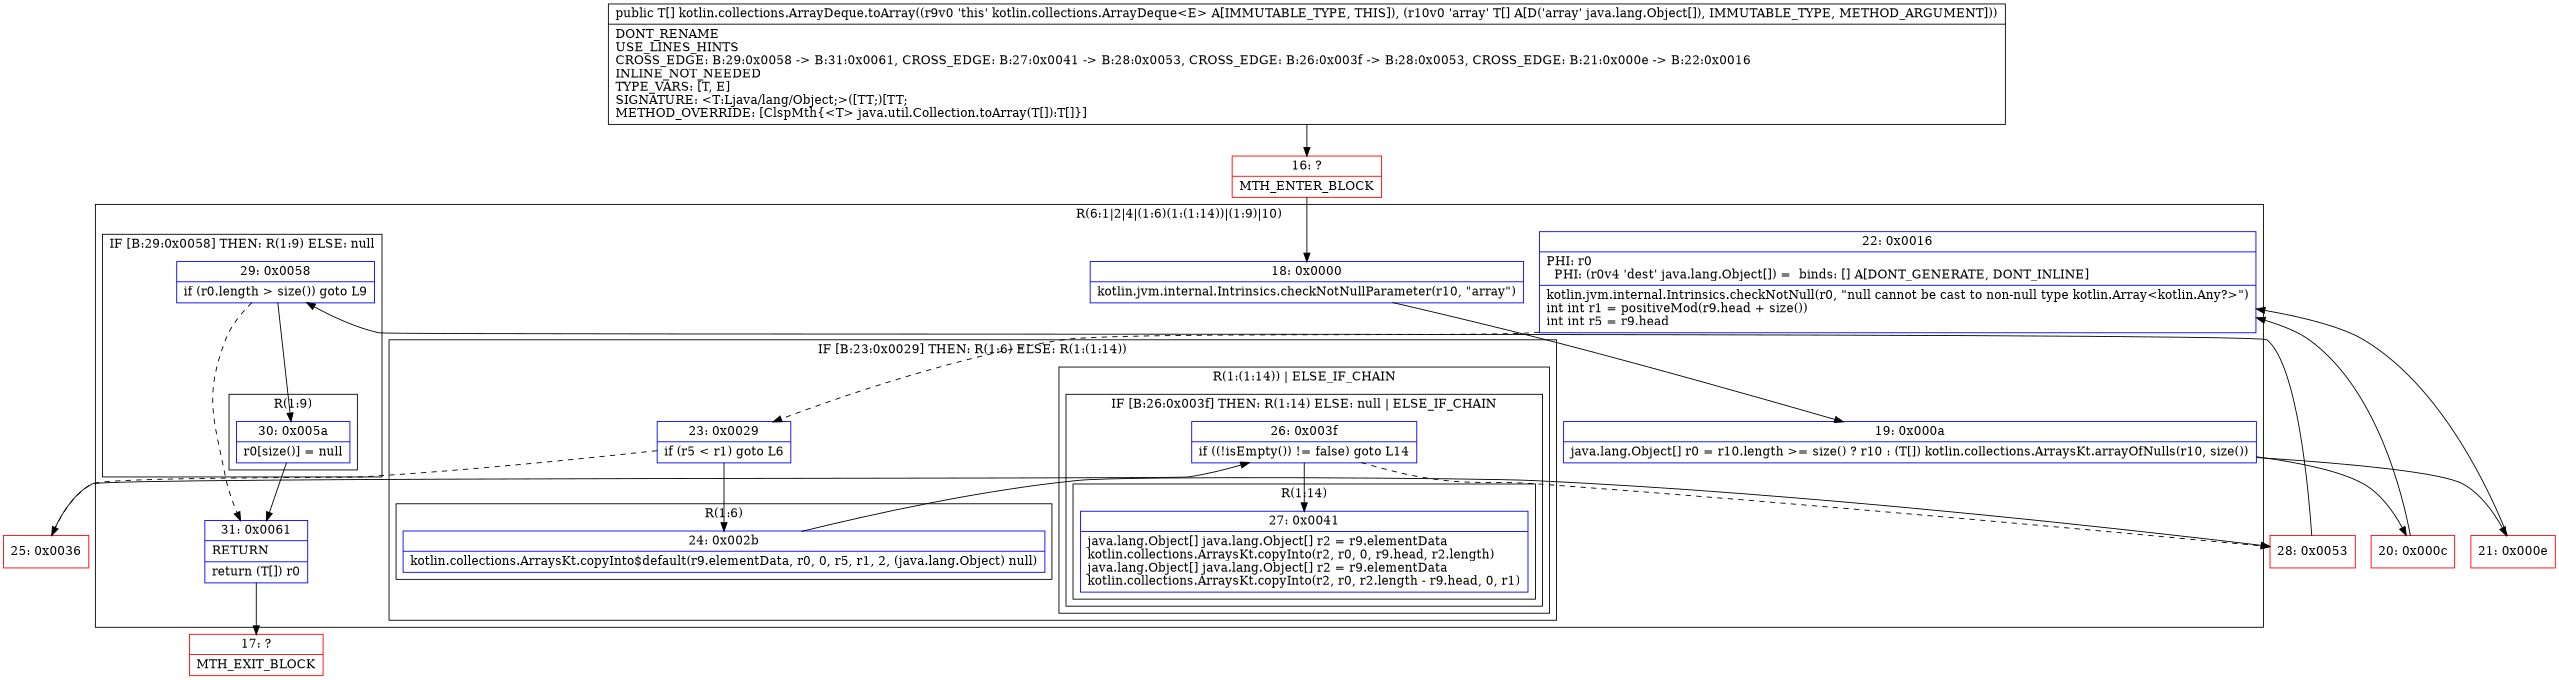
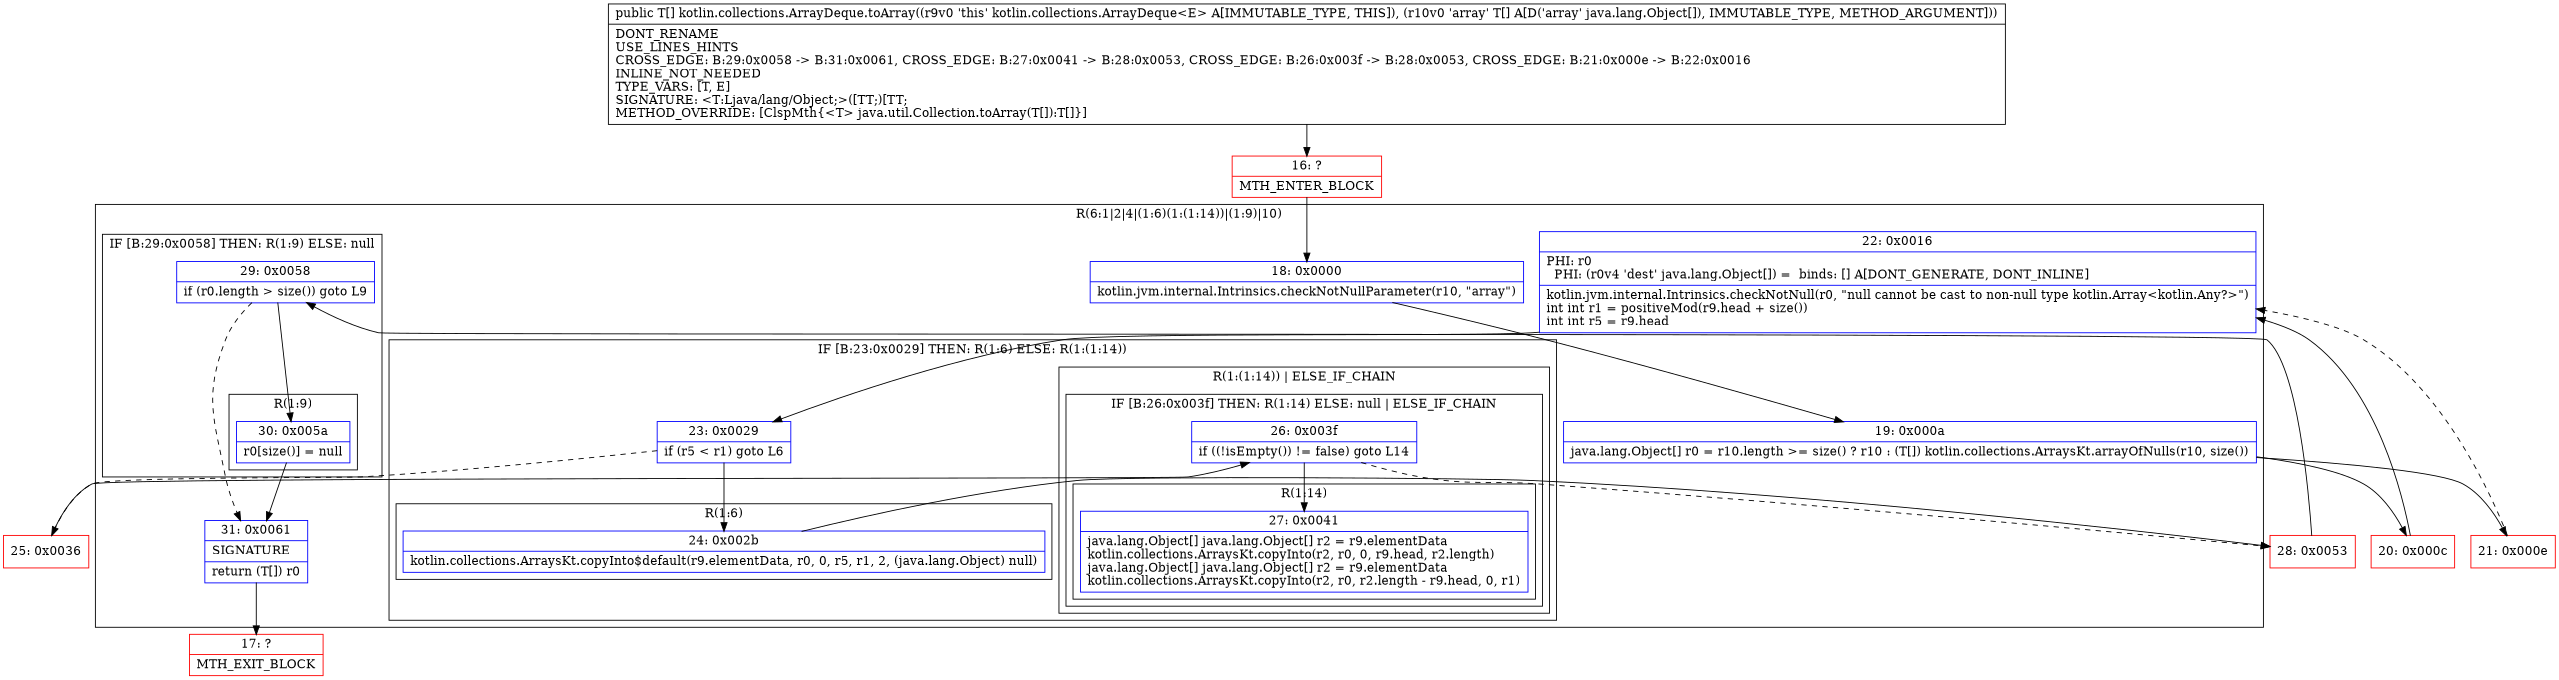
  digraph {
    node [color=blue shape=record]
    n1 [label="{24\:\ 0x002b|kotlin.collections.ArraysKt.copyInto$default(r9.elementData, r0, 0, r5, r1, 2, (java.lang.Object) null)\l}"]
    n2 [label="{27\:\ 0x0041|java.lang.Object[] java.lang.Object[] r2 = r9.elementData\lkotlin.collections.ArraysKt.copyInto(r2, r0, 0, r9.head, r2.length)\ljava.lang.Object[] java.lang.Object[] r2 = r9.elementData\lkotlin.collections.ArraysKt.copyInto(r2, r0, r2.length \- r9.head, 0, r1)\l}"]
    n3 [label="{26\:\ 0x003f|if ((!isEmpty()) != false) goto L14\l}"]
    n4 [label="{23\:\ 0x0029|if (r5 \< r1) goto L6\l}"]
    n5 [label="{30\:\ 0x005a|r0[size()] = null\l}"]
    n6 [label="{29\:\ 0x0058|if (r0.length \> size()) goto L9\l}"]
    n7 [label="{18\:\ 0x0000|kotlin.jvm.internal.Intrinsics.checkNotNullParameter(r10, \"array\")\l}"]
    n8 [label="{19\:\ 0x000a|java.lang.Object[] r0 = r10.length \>= size() ? r10 : (T[]) kotlin.collections.ArraysKt.arrayOfNulls(r10, size())\l}"]
    n9 [label="{22\:\ 0x0016|PHI: r0 \l  PHI: (r0v4 'dest' java.lang.Object[]) =  binds: [] A[DONT_GENERATE, DONT_INLINE]\l|kotlin.jvm.internal.Intrinsics.checkNotNull(r0, \"null cannot be cast to non\-null type kotlin.Array\<kotlin.Any?\>\")\lint int r1 = positiveMod(r9.head + size())\lint int r5 = r9.head\l}"]
-   n10 [label="{31\:\ 0x0061|RETURN\l|return (T[]) r0\l}"]
+   n10 [label="{31\:\ 0x0061|SIGNATURE\l|return (T[]) r0\l}"]
    n11 [color=red label="{28\:\ 0x0053}"]
    n12 [color=red label="{25\:\ 0x0036}"]
    n13 [color=red label="{20\:\ 0x000c}"]
    n14 [color=red label="{21\:\ 0x000e}"]
    n15 [color=red label="{17\:\ ?|MTH_EXIT_BLOCK\l}"]
    n16 [color=red label="{16\:\ ?|MTH_ENTER_BLOCK\l}"]
    n17 [label="{public T[] kotlin.collections.ArrayDeque.toArray((r9v0 'this' kotlin.collections.ArrayDeque\<E\> A[IMMUTABLE_TYPE, THIS]), (r10v0 'array' T[] A[D('array' java.lang.Object[]), IMMUTABLE_TYPE, METHOD_ARGUMENT]))  | DONT_RENAME\lUSE_LINES_HINTS\lCROSS_EDGE: B:29:0x0058 \-\> B:31:0x0061, CROSS_EDGE: B:27:0x0041 \-\> B:28:0x0053, CROSS_EDGE: B:26:0x003f \-\> B:28:0x0053, CROSS_EDGE: B:21:0x000e \-\> B:22:0x0016\lINLINE_NOT_NEEDED\lTYPE_VARS: [T, E]\lSIGNATURE: \<T:Ljava\/lang\/Object;\>([TT;)[TT;\lMETHOD_OVERRIDE: [ClspMth\{\<T\> java.util.Collection.toArray(T[]):T[]\}]\l}" color=""]
    subgraph cluster_1 {
      label="R(6:1|2|4|(1:6)(1:(1:14))|(1:9)|10)"
      n7
      n8
      n9
      n10
      subgraph cluster_2 {
        label="IF [B:23:0x0029] THEN: R(1:6) ELSE: R(1:(1:14))"
        n4
        subgraph cluster_3 {
          label="R(1:6)"
          n1
        }
        subgraph cluster_4 {
          label="R(1:(1:14)) | ELSE_IF_CHAIN\l"
          subgraph cluster_5 {
            label="IF [B:26:0x003f] THEN: R(1:14) ELSE: null | ELSE_IF_CHAIN\l"
            n3
            subgraph cluster_6 {
              label="R(1:14)"
              n2
            }
          }
        }
      }
      subgraph cluster_7 {
        label="IF [B:29:0x0058] THEN: R(1:9) ELSE: null"
        n6
        subgraph cluster_8 {
          label="R(1:9)"
          n5
        }
      }
    }
    n1 -> n11
    n3 -> n2
    n3 -> n11 [style=dashed]
    n4 -> n1
    n4 -> n12 [style=dashed]
    n5 -> n10
    n6 -> n5
    n6 -> n10 [style=dashed]
    n7 -> n8
    n8 -> n13
    n8 -> n14
-   n9 -> n4 [style=dashed]
+   n9 -> n4
    n10 -> n15
    n11 -> n6
    n12 -> n3
    n13 -> n9
-   n14 -> n9
+   n14 -> n9 [style=dashed]
    n16 -> n7
    n17 -> n16
  }
